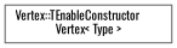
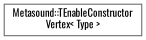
  digraph {
    rankdir=LR
    fontname=Oswald
-   n1 [color=grey40 fillcolor=white fontname=Oswald fontsize=10 height=0.2 label="Vertex::TEnableConstructor\lVertex\< Type \>" shape=box style=filled width=0.4]
+   n1 [color=grey40 fillcolor=white fontname=Oswald fontsize=10 height=0.2 label="Metasound::TEnableConstructor\lVertex\< Type \>" shape=box style=filled width=0.4]
  }
